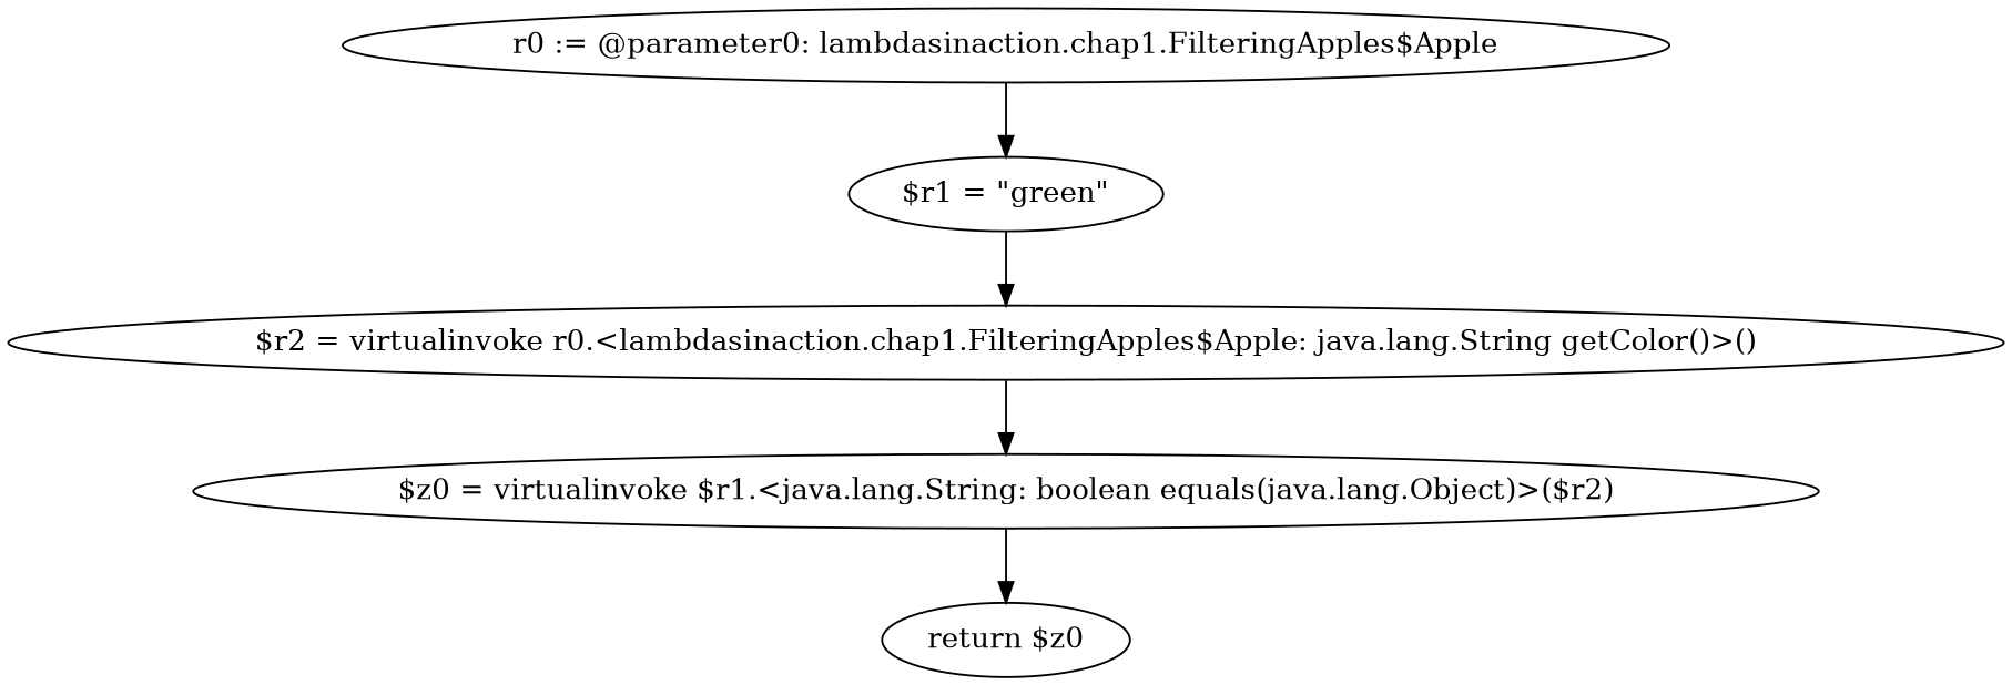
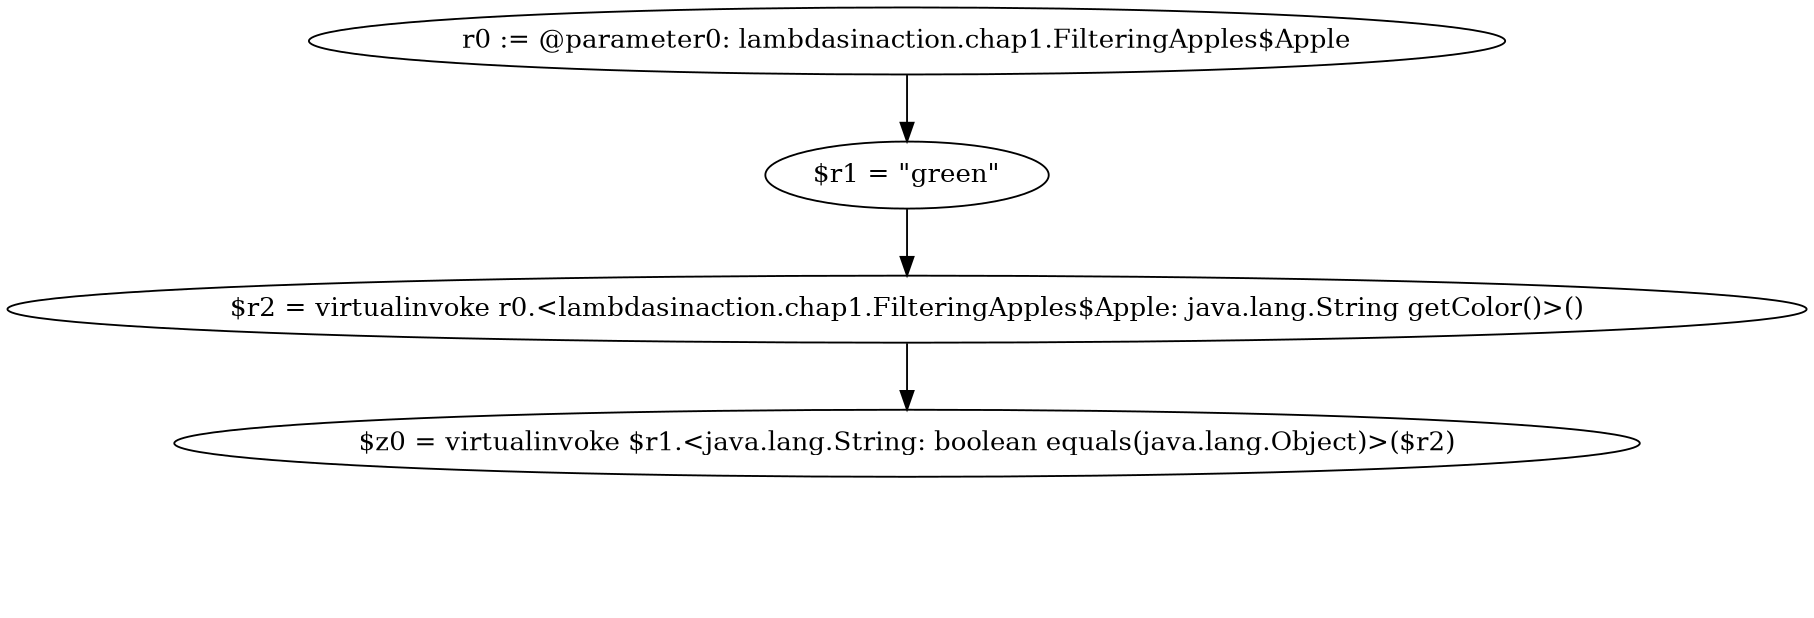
  digraph {
    "r0 := @parameter0: lambdasinaction.chap1.FilteringApples$Apple"
    "$r1 = \"green\""
    "$r2 = virtualinvoke r0.<lambdasinaction.chap1.FilteringApples$Apple: java.lang.String getColor()>()"
    "$z0 = virtualinvoke $r1.<java.lang.String: boolean equals(java.lang.Object)>($r2)"
-   "return $z0"
    "r0 := @parameter0: lambdasinaction.chap1.FilteringApples$Apple" -> "$r1 = \"green\""
    "$r1 = \"green\"" -> "$r2 = virtualinvoke r0.<lambdasinaction.chap1.FilteringApples$Apple: java.lang.String getColor()>()"
    "$r2 = virtualinvoke r0.<lambdasinaction.chap1.FilteringApples$Apple: java.lang.String getColor()>()" -> "$z0 = virtualinvoke $r1.<java.lang.String: boolean equals(java.lang.Object)>($r2)"
-   "$z0 = virtualinvoke $r1.<java.lang.String: boolean equals(java.lang.Object)>($r2)" -> "return $z0"
  }
